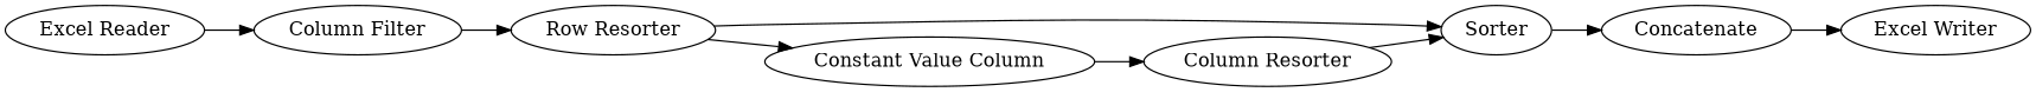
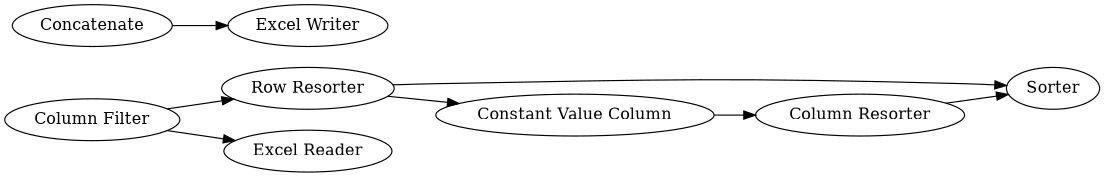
  digraph {
    rankdir=LR
    n1 [label="Row Resorter"]
    n2 [label=Sorter]
    n3 [label="Constant Value Column"]
    n4 [label=Concatenate]
    n5 [label="Column Resorter"]
    n6 [label="Excel Writer"]
    n7 [label="Excel Reader"]
    n8 [label="Column Filter"]
    n1 -> n2
    n1 -> n3
-   n2 -> n4
    n3 -> n5
    n4 -> n6
    n5 -> n2
-   n7 -> n8
+   n8 -> n7
    n8 -> n1
  }
